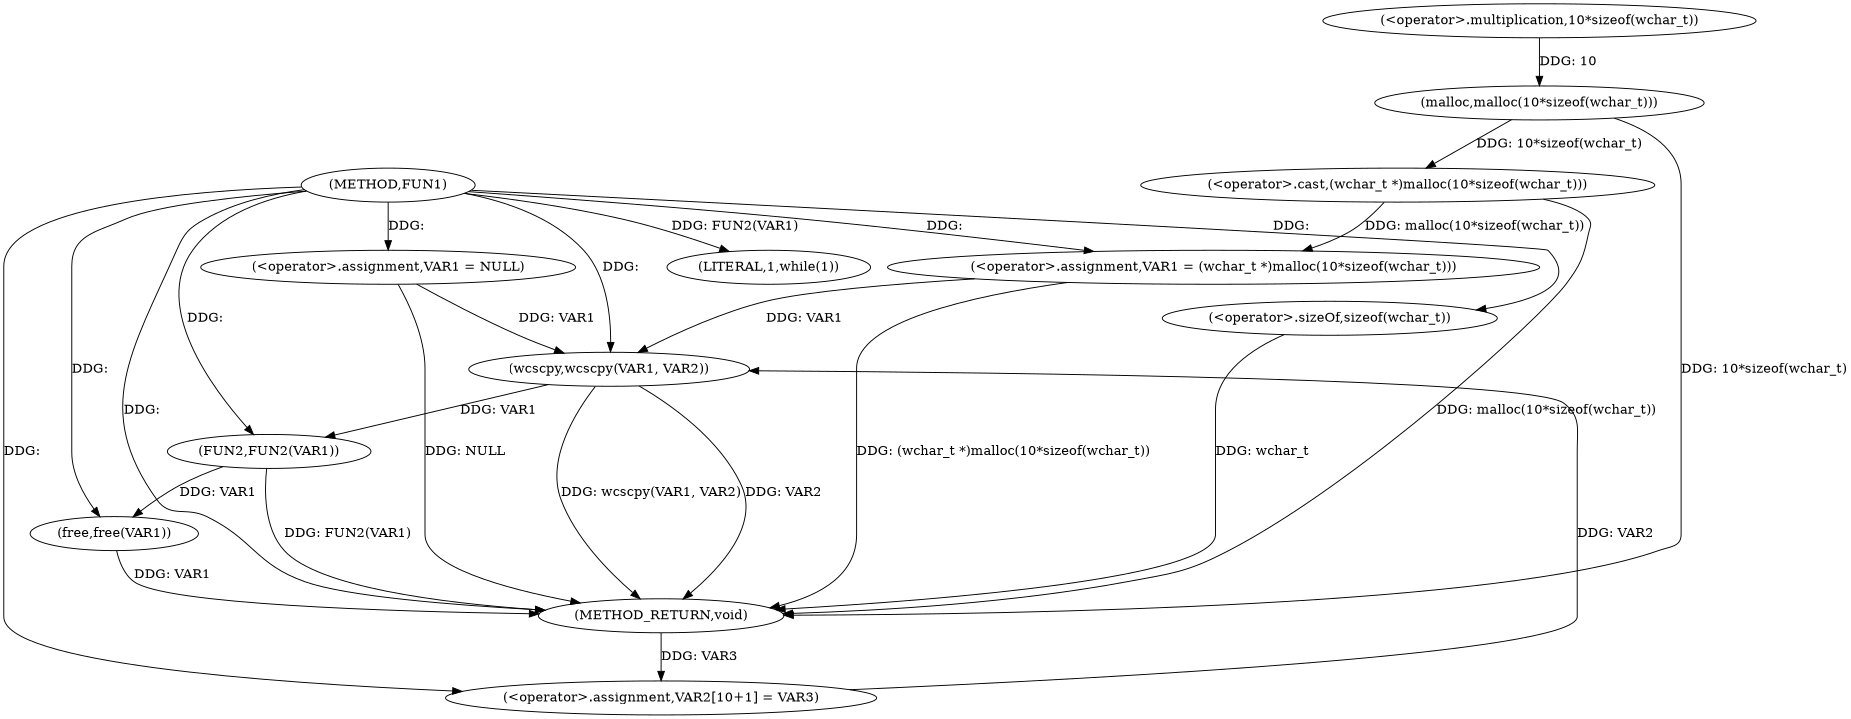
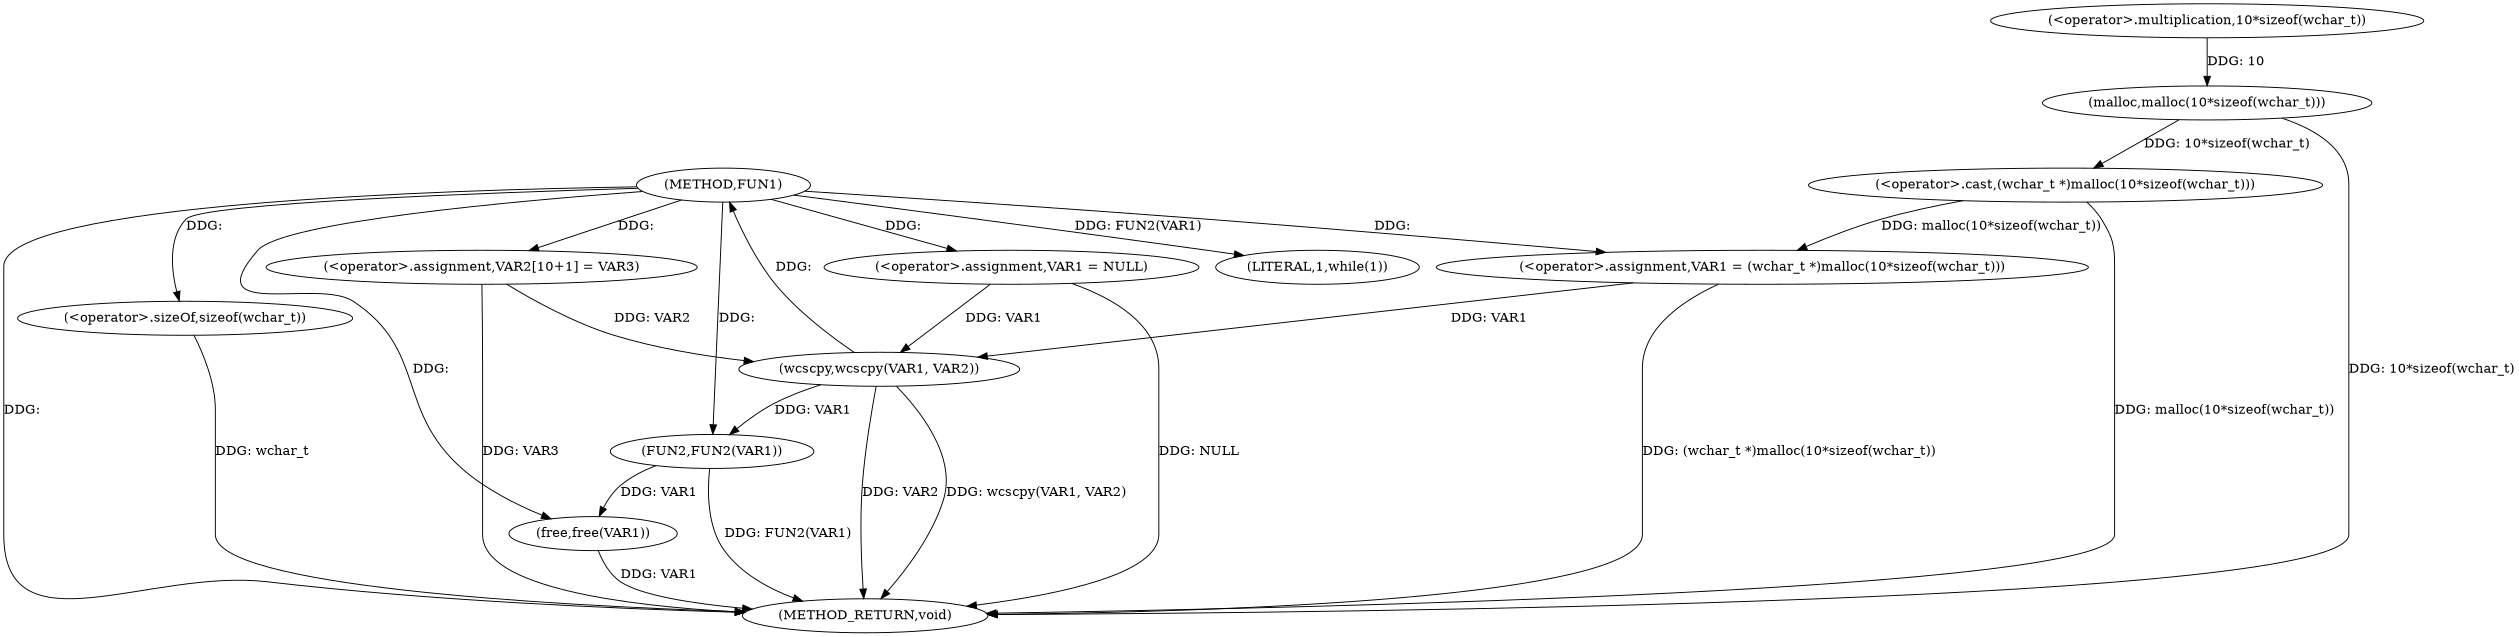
  digraph {
    n1 [label="(METHOD,FUN1)"]
    n2 [label="(<operator>.assignment,VAR1 = NULL)"]
    n3 [label="(LITERAL,1,while(1))"]
    n4 [label="(<operator>.assignment,VAR1 = (wchar_t *)malloc(10*sizeof(wchar_t)))"]
    n5 [label="(<operator>.sizeOf,sizeof(wchar_t))"]
    n6 [label="(<operator>.assignment,VAR2[10+1] = VAR3)"]
    n7 [label="(wcscpy,wcscpy(VAR1, VAR2))"]
    n8 [label="(FUN2,FUN2(VAR1))"]
    n9 [label="(free,free(VAR1))"]
    n10 [label="(METHOD_RETURN,void)"]
    n11 [label="(<operator>.multiplication,10*sizeof(wchar_t))"]
    n12 [label="(malloc,malloc(10*sizeof(wchar_t)))"]
    n13 [label="(<operator>.cast,(wchar_t *)malloc(10*sizeof(wchar_t)))"]
    n1 -> n2 [label="DDG: "]
    n1 -> n3 [label="DDG: FUN2(VAR1)"]
    n1 -> n4 [label="DDG: "]
    n1 -> n5 [label="DDG: "]
    n1 -> n6 [label="DDG: "]
-   n1 -> n7 [label="DDG: "]
+   n7 -> n1 [label="DDG: "]
    n1 -> n8 [label="DDG: "]
    n1 -> n9 [label="DDG: "]
    n1 -> n10 [label="DDG: "]
    n2 -> n7 [label="DDG: VAR1"]
    n2 -> n10 [label="DDG: NULL"]
    n4 -> n7 [label="DDG: VAR1"]
    n4 -> n10 [label="DDG: (wchar_t *)malloc(10*sizeof(wchar_t))"]
    n5 -> n10 [label="DDG: wchar_t"]
    n6 -> n7 [label="DDG: VAR2"]
-   n10 -> n6 [label="DDG: VAR3"]
+   n6 -> n10 [label="DDG: VAR3"]
    n7 -> n8 [label="DDG: VAR1"]
    n7 -> n10 [label="DDG: wcscpy(VAR1, VAR2)"]
    n7 -> n10 [label="DDG: VAR2"]
    n8 -> n9 [label="DDG: VAR1"]
    n8 -> n10 [label="DDG: FUN2(VAR1)"]
    n9 -> n10 [label="DDG: VAR1"]
    n11 -> n12 [label="DDG: 10"]
    n12 -> n10 [label="DDG: 10*sizeof(wchar_t)"]
    n12 -> n13 [label="DDG: 10*sizeof(wchar_t)"]
    n13 -> n4 [label="DDG: malloc(10*sizeof(wchar_t))"]
    n13 -> n10 [label="DDG: malloc(10*sizeof(wchar_t))"]
  }
